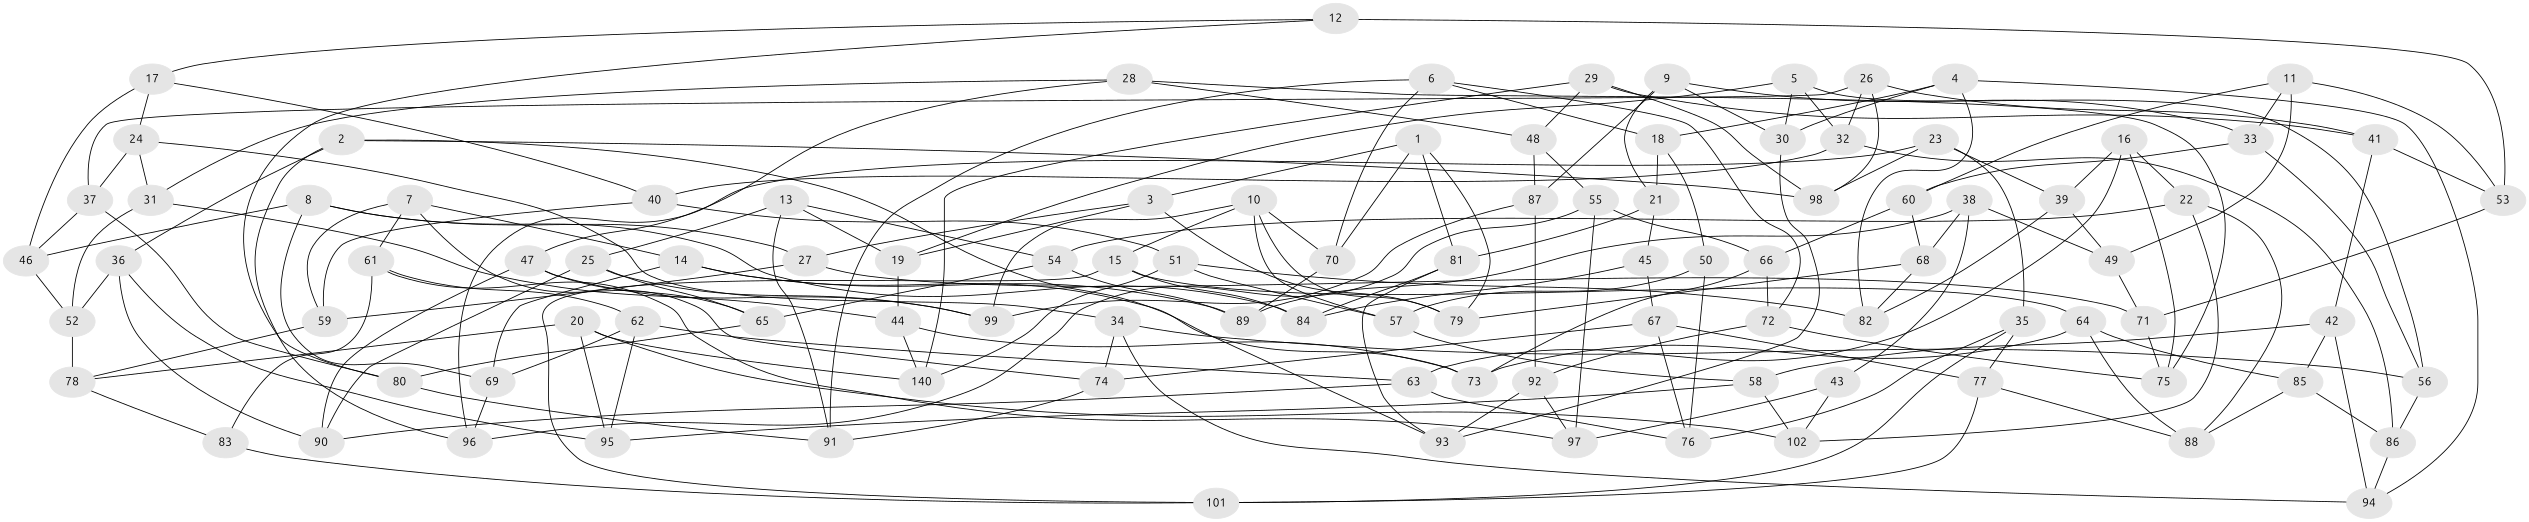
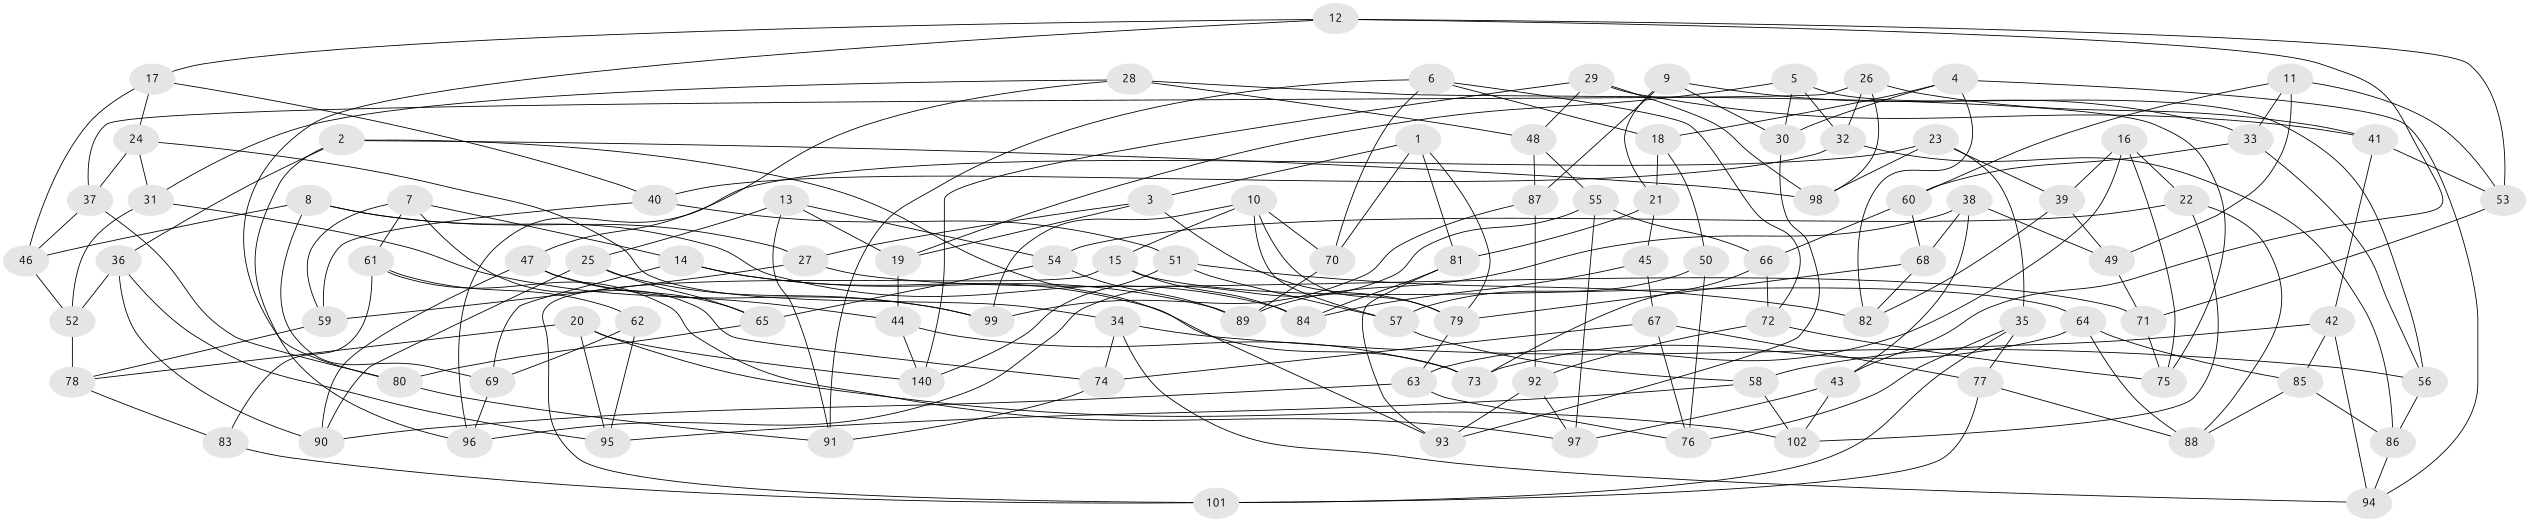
  graph {
    fontname=Ubuntu
    node [color=gray90 fontname=Ubuntu style=filled]
    edge [fontname=Ubuntu]
    1
    3
    70
    79
    81
    19
    27
    89
    93
    84
    2
    36
    96
    98
    95
    90
    52
    44
    59
    71
    4
    18
    30
    82
    94
    21
    50
    5
    32
    56
    40
    86
    6
    72
    91
    75
    92
    7
    14
    61
    74
    69
    73
    78
    97
    83
    62
    8
    46
    9
    33
    87
    45
    60
    99
    10
    15
    57
    64
    101
    58
    11
    49
    53
    68
    66
    12
    17
    43
    80
    24
    102
    13
    25
    54
    65
    88
    85
    16
    22
    39
    63
    76
    31
    34
    37
    51
    n88 [label=140]
    20
    67
    23
    35
    77
    26
    41
    42
    28
    47
    48
    55
    29
    38
    1 -- 3
    1 -- 70
    1 -- 79
    1 -- 81
    3 -- 79
    3 -- 19
    3 -- 27
    70 -- 89
    81 -- 93
    81 -- 84
    19 -- 44
    27 -- 59
    27 -- 71
    2 -- 93
    2 -- 36
    2 -- 96
    2 -- 98
    36 -- 95
    36 -- 90
    36 -- 52
    52 -- 78
    44 -- 73
    44 -- n88
    59 -- 78
    71 -- 75
    4 -- 18
    4 -- 30
    4 -- 82
    4 -- 94
    18 -- 21
    18 -- 50
    30 -- 93
    21 -- 81
    21 -- 45
    50 -- 57
    50 -- 76
    5 -- 19
    5 -- 30
    5 -- 32
    5 -- 56
    32 -- 40
    32 -- 86
    56 -- 86
    40 -- 59
    40 -- 51
    86 -- 94
    6 -- 70
    6 -- 18
    6 -- 72
    6 -- 91
    72 -- 75
    72 -- 92
    92 -- 93
    92 -- 97
    7 -- 59
    7 -- 14
    7 -- 61
    7 -- 74
    14 -- 89
    14 -- 69
    14 -- 73
    61 -- 97
    61 -- 83
    61 -- 62
    74 -- 91
    69 -- 96
    78 -- 83
    83 -- 101
    62 -- 95
    62 -- 69
-   62 -- 63
+   79 -- 63
    8 -- 27
    8 -- 84
    8 -- 69
    8 -- 46
    46 -- 52
    9 -- 30
    9 -- 21
    9 -- 33
    9 -- 87
    33 -- 56
    33 -- 60
    87 -- 92
    87 -- 99
    45 -- 84
    45 -- 67
    60 -- 68
    60 -- 66
    10 -- 70
    10 -- 79
    10 -- 99
    10 -- 15
    10 -- 57
    15 -- 84
    15 -- 64
    15 -- 101
    57 -- 58
    64 -- 73
    64 -- 88
    64 -- 85
    58 -- 95
    58 -- 102
    11 -- 33
    11 -- 60
    11 -- 49
    11 -- 53
    49 -- 71
    53 -- 71
    68 -- 79
    68 -- 82
    66 -- 72
    66 -- 73
    12 -- 53
    12 -- 17
+   12 -- 43
    12 -- 80
    17 -- 40
    17 -- 46
    17 -- 24
    43 -- 97
    43 -- 102
    80 -- 91
    24 -- 31
    24 -- 34
    24 -- 37
    13 -- 19
    13 -- 91
    13 -- 25
    13 -- 54
    25 -- 90
    25 -- 99
    25 -- 65
    54 -- 89
    54 -- 65
    65 -- 80
    85 -- 86
    85 -- 88
    16 -- 75
    16 -- 22
    16 -- 39
    16 -- 63
    22 -- 102
    22 -- 54
    22 -- 88
    39 -- 82
    39 -- 49
    63 -- 90
    63 -- 76
    31 -- 52
    31 -- 44
    34 -- 94
    34 -- 56
    34 -- 74
    37 -- 46
    37 -- 80
    51 -- 82
    51 -- 57
    51 -- n88
    20 -- 95
    20 -- 78
    20 -- 102
    20 -- n88
    67 -- 74
    67 -- 76
    67 -- 77
    23 -- 96
    23 -- 98
    23 -- 39
    23 -- 35
    35 -- 101
    35 -- 76
    35 -- 77
    77 -- 101
    77 -- 88
    26 -- 98
    26 -- 32
    26 -- 37
    26 -- 41
    41 -- 53
    41 -- 42
    42 -- 94
    42 -- 58
    42 -- 85
    28 -- 75
    28 -- 31
    28 -- 47
    28 -- 48
    47 -- 90
    47 -- 99
    47 -- 65
    48 -- 87
    48 -- 55
    55 -- 96
    55 -- 97
    55 -- 66
    29 -- 98
    29 -- n88
    29 -- 41
    29 -- 48
    38 -- 89
    38 -- 49
    38 -- 68
    38 -- 43
  }
